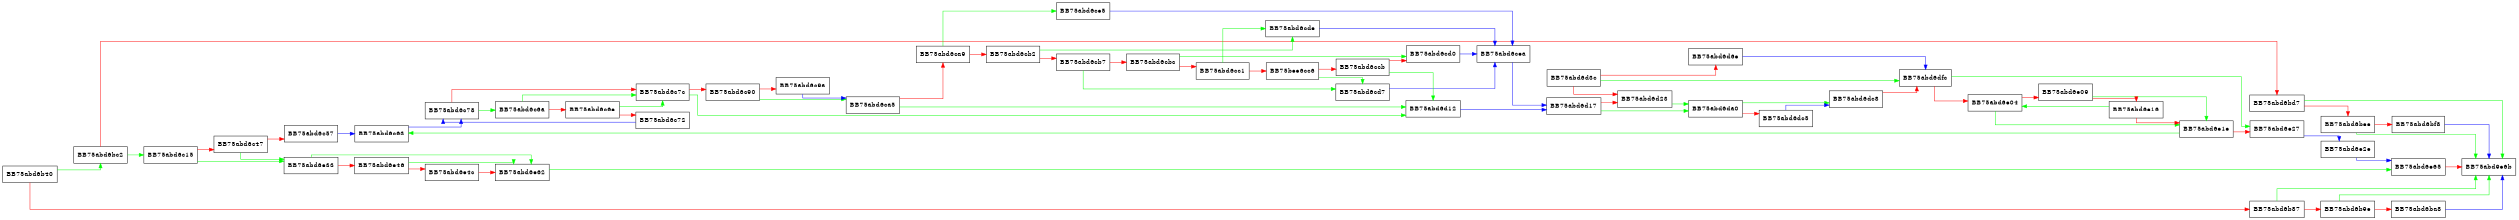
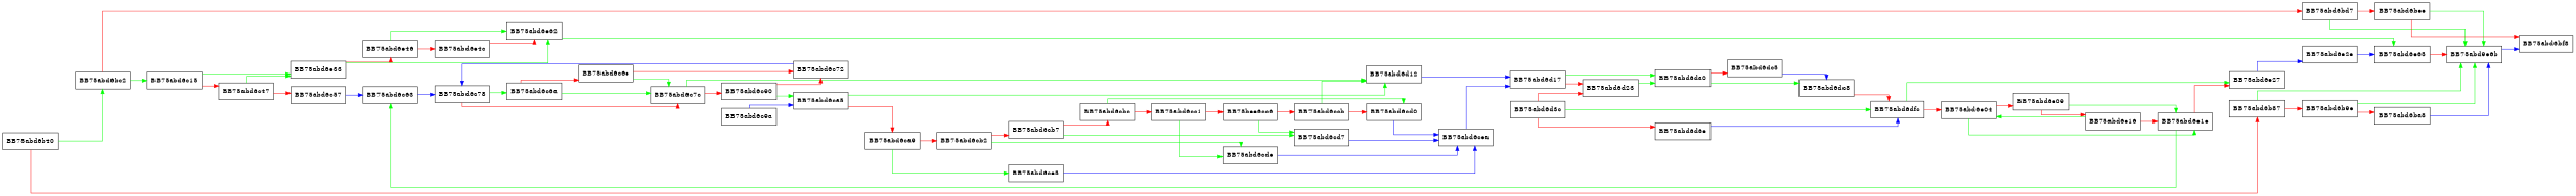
  digraph {
    rankdir=LR
    splines=ortho
    node [shape=box]
    edge [color=red]
    BB75abd6b40
    BB75abd6bc2
    BB75abd6b87
    BB75abd6c15
    BB75abd6bd7
    n6 [label=BB75abd9e6b]
    BB75abd6b9e
    BB75abd6e33
    BB75abd6c47
    BB75abd6bee
    BB75abd6ba8
    BB75abd6e62
    BB75abd6e46
    BB75abd6c57
    BB75abd6bf8
    BB75abd6e65
    BB75abd6e4c
    BB75abd6c63
    BB75abd6c78
    BB75abd6c6a
    BB75abd6c7c
    BB75abd6c6e
    BB75abd6d12
    BB75abd6c90
    BB75abd6c72
    BB75abd6d17
    BB75abd6ca5
    BB75abd6c9a
    BB75abd6da0
    BB75abd6d23
    BB75abd6ca9
    BB75abd6ce5
    BB75abd6cb2
    BB75abd6cea
    BB75abd6cde
    BB75abd6cb7
    BB75abd6cd7
    BB75abd6cbc
    BB75abd6cd0
    BB75abd6cc1
    n41 [label=BB75bee6cc6]
    BB75abd6ccb
    BB75abd6dc8
    BB75abd6dc5
    BB75abd6dfc
    BB75abd6d3c
    BB75abd6d6e
    BB75abd6e27
    BB75abd6e04
    BB75abd6e2e
    BB75abd6e1e
    BB75abd6e09
    BB75abd6e16
    BB75abd6b40 -> BB75abd6bc2 [color=green]
    BB75abd6b40 -> BB75abd6b87
    BB75abd6bc2 -> BB75abd6c15 [color=green]
    BB75abd6bc2 -> BB75abd6bd7
    BB75abd6b87 -> n6 [color=green]
    BB75abd6b87 -> BB75abd6b9e
    BB75abd6c15 -> BB75abd6e33 [color=green]
    BB75abd6c15 -> BB75abd6c47
    BB75abd6bd7 -> n6 [color=green]
    BB75abd6bd7 -> BB75abd6bee
    BB75abd6b9e -> n6 [color=green]
    BB75abd6b9e -> BB75abd6ba8
    BB75abd6e33 -> BB75abd6e62 [color=green]
    BB75abd6e33 -> BB75abd6e46
    BB75abd6c47 -> BB75abd6e33 [color=green]
    BB75abd6c47 -> BB75abd6c57
    BB75abd6bee -> n6 [color=green]
    BB75abd6bee -> BB75abd6bf8
    BB75abd6ba8 -> n6 [color=blue]
    BB75abd6e62 -> BB75abd6e65 [color=green]
    BB75abd6e46 -> BB75abd6e62 [color=green]
    BB75abd6e46 -> BB75abd6e4c
    BB75abd6c57 -> BB75abd6c63 [color=blue]
-   BB75abd6bf8 -> n6 [color=blue]
+   n6 -> BB75abd6bf8 [color=blue]
    BB75abd6e65 -> n6
    BB75abd6e4c -> BB75abd6e62
    BB75abd6c63 -> BB75abd6c78 [color=blue]
    BB75abd6c78 -> BB75abd6c6a [color=green]
    BB75abd6c78 -> BB75abd6c7c
    BB75abd6c6a -> BB75abd6c7c [color=green]
    BB75abd6c6a -> BB75abd6c6e
    BB75abd6c7c -> BB75abd6d12 [color=green]
    BB75abd6c7c -> BB75abd6c90
    BB75abd6c6e -> BB75abd6c7c [color=green]
    BB75abd6c6e -> BB75abd6c72
    BB75abd6d12 -> BB75abd6d17 [color=blue]
    BB75abd6c90 -> BB75abd6ca5 [color=green]
-   BB75abd6c90 -> BB75abd6c9a
+   BB75abd6c90 -> BB75abd6c72
    BB75abd6c72 -> BB75abd6c78 [color=blue]
    BB75abd6d17 -> BB75abd6da0 [color=green]
    BB75abd6d17 -> BB75abd6d23
    BB75abd6ca5 -> BB75abd6d12 [color=green]
    BB75abd6ca5 -> BB75abd6ca9
    BB75abd6c9a -> BB75abd6ca5 [color=blue]
    BB75abd6da0 -> BB75abd6dc8 [color=green]
    BB75abd6da0 -> BB75abd6dc5
    BB75abd6d23 -> BB75abd6da0 [color=green]
    BB75abd6ca9 -> BB75abd6ce5 [color=green]
    BB75abd6ca9 -> BB75abd6cb2
    BB75abd6ce5 -> BB75abd6cea [color=blue]
    BB75abd6cb2 -> BB75abd6cde [color=green]
    BB75abd6cb2 -> BB75abd6cb7
    BB75abd6cea -> BB75abd6d17 [color=blue]
    BB75abd6cde -> BB75abd6cea [color=blue]
    BB75abd6cb7 -> BB75abd6cd7 [color=green]
    BB75abd6cb7 -> BB75abd6cbc
    BB75abd6cd7 -> BB75abd6cea [color=blue]
    BB75abd6cbc -> BB75abd6cd0 [color=green]
    BB75abd6cbc -> BB75abd6cc1
    BB75abd6cd0 -> BB75abd6cea [color=blue]
    BB75abd6cc1 -> BB75abd6cde [color=green]
    BB75abd6cc1 -> n41
    n41 -> BB75abd6cd7 [color=green]
    n41 -> BB75abd6ccb
    BB75abd6ccb -> BB75abd6d12 [color=green]
    BB75abd6ccb -> BB75abd6cd0
    BB75abd6dc8 -> BB75abd6dfc
    BB75abd6dc5 -> BB75abd6dc8 [color=blue]
    BB75abd6dfc -> BB75abd6e27 [color=green]
    BB75abd6dfc -> BB75abd6e04
    BB75abd6d3c -> BB75abd6d23
    BB75abd6d3c -> BB75abd6dfc [color=green]
    BB75abd6d3c -> BB75abd6d6e
    BB75abd6d6e -> BB75abd6dfc [color=blue]
    BB75abd6e27 -> BB75abd6e2e [color=blue]
    BB75abd6e04 -> BB75abd6e1e [color=green]
    BB75abd6e04 -> BB75abd6e09
    BB75abd6e2e -> BB75abd6e65 [color=blue]
    BB75abd6e1e -> BB75abd6c63 [color=green]
    BB75abd6e1e -> BB75abd6e27
    BB75abd6e09 -> BB75abd6e1e [color=green]
    BB75abd6e09 -> BB75abd6e16
    BB75abd6e16 -> BB75abd6e04 [color=green]
    BB75abd6e16 -> BB75abd6e1e
  }
